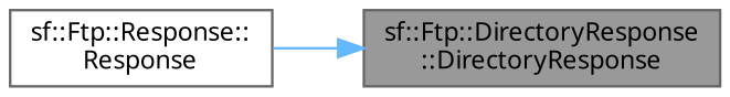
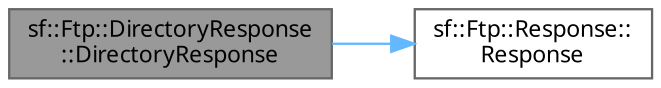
  digraph {
    rankdir=LR
    fontname="Noto Sans"
    node [fontname="Noto Sans" fontsize=10 shape=box style=filled]
    n1 [color=gray40 fillcolor=grey60 fontcolor=black height=0.2 label="sf::Ftp::DirectoryResponse\l::DirectoryResponse" width=0.4]
    n2 [color=grey40 fillcolor=white height=0.2 label="sf::Ftp::Response::\lResponse" width=0.4]
-   n2 -> n1 [color=steelblue1 fontname="Noto Sans" fontsize=10 labelfontname=Helvetica labelfontsize=10 style=solid]
+   n1 -> n2 [color=steelblue1 fontname="Noto Sans" fontsize=10 labelfontname=Helvetica labelfontsize=10 style=solid]
  }
